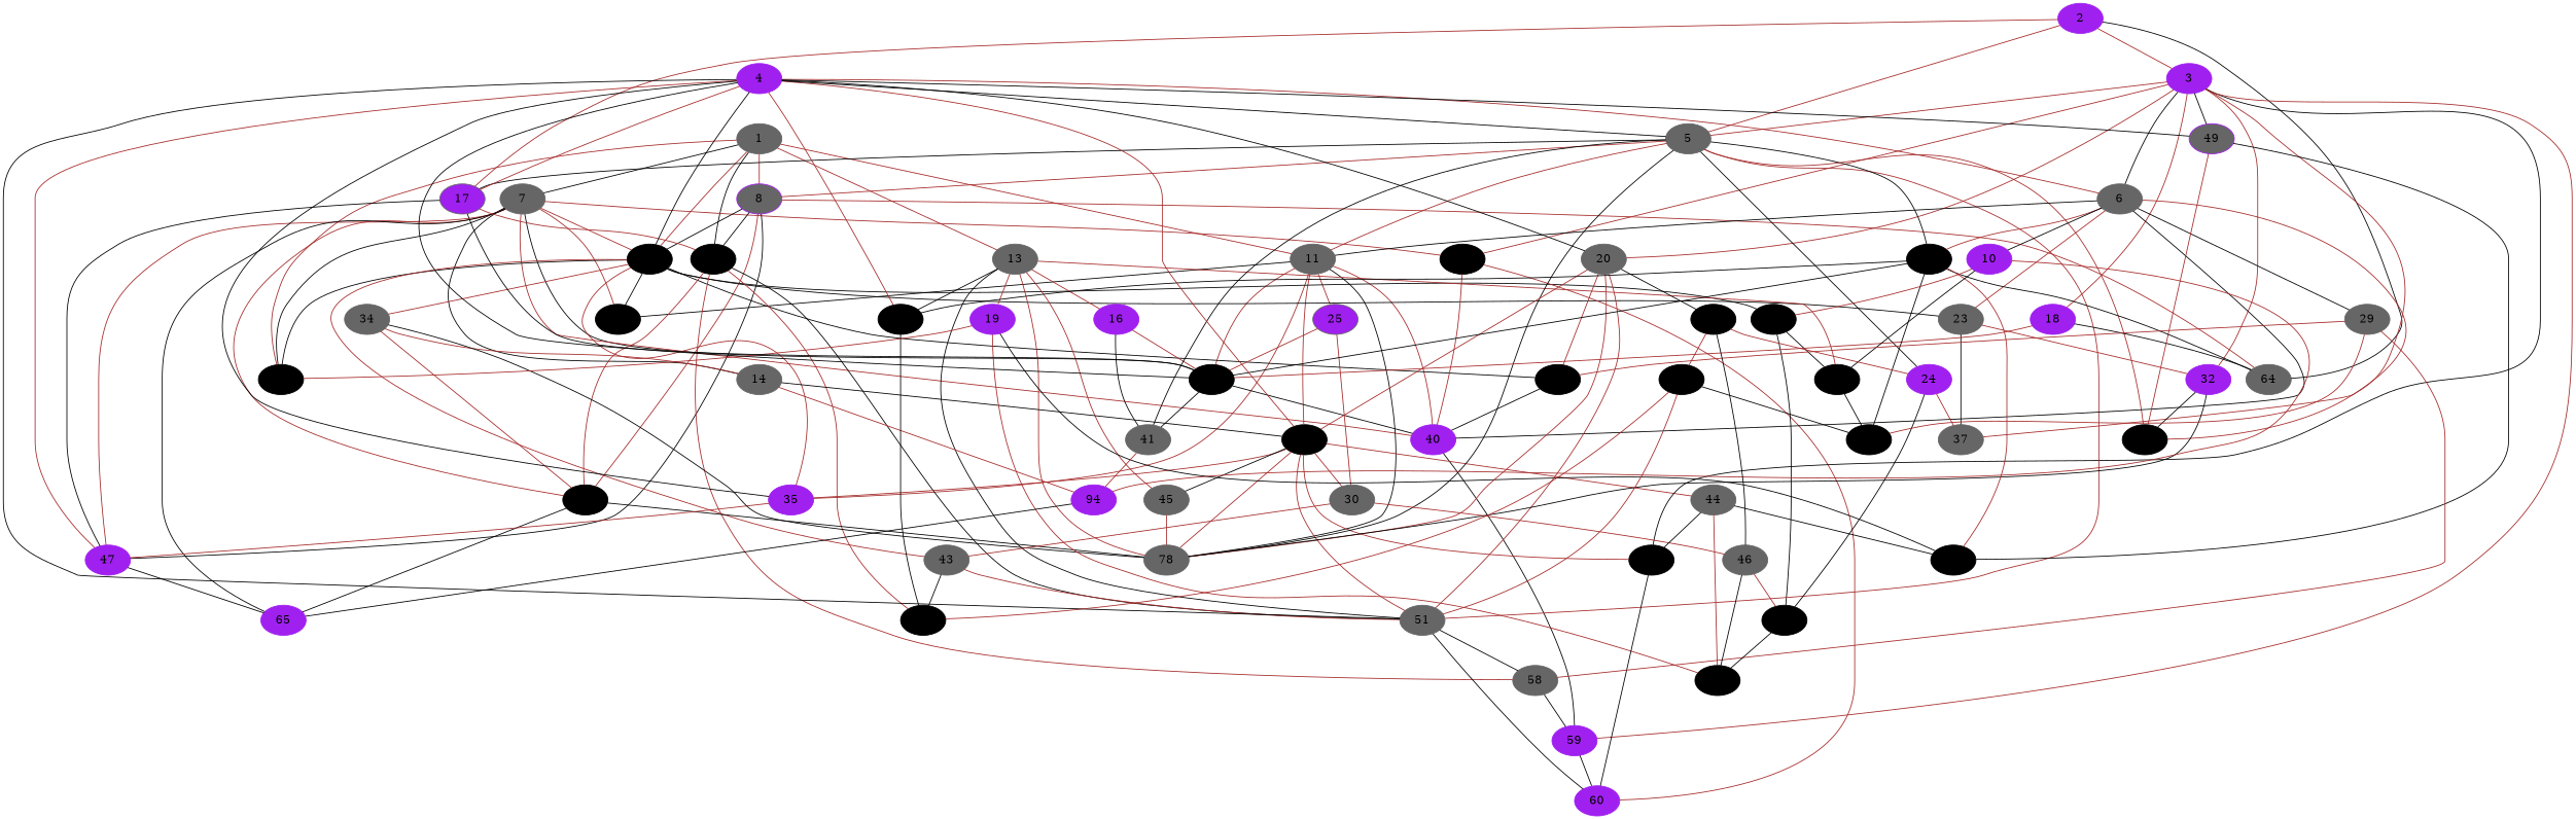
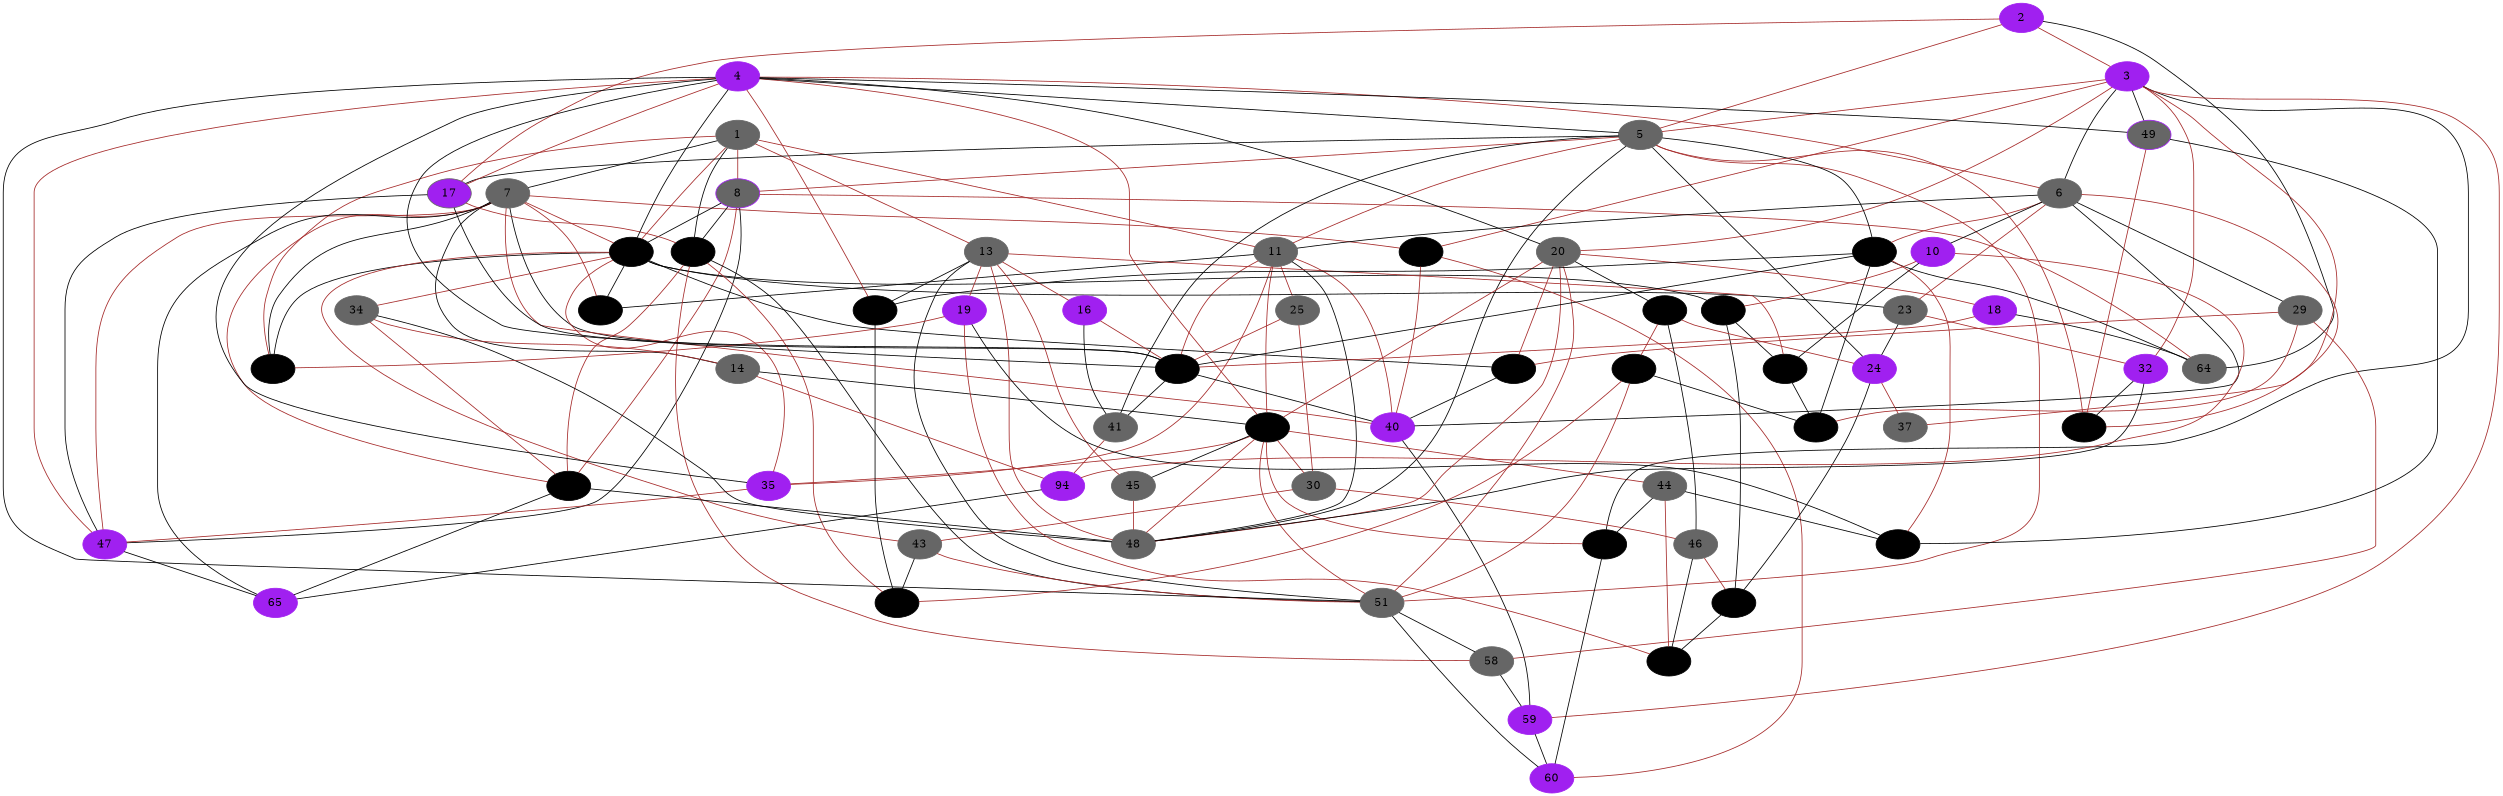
  graph {
    node [color=gray40 style=filled]
    edge [color=brown weight=1.0]
    1
    7
    8 [color=purple fillcolor=gray40]
    11
    12 [color=black]
    13
    31 [color=black]
    61 [color=black]
    28 [color=black]
    36 [color=black]
    47 [color=purple]
    40 [color=purple]
    14
    22 [color=black]
    42 [color=black]
    n16 [color=purple label=65]
    64
    26 [color=black]
    35 [color=purple]
-   48 [label=78]
-   25 [fillcolor=purple]
+   48
+   25
    23
    15 [color=black]
    34
    39 [color=black]
    43
    38 [color=black]
    51
    27 [color=black]
    16 [color=purple]
    19 [color=purple]
    45
    58
    50 [color=black]
    2 [color=purple]
    3 [color=purple]
    5
    17 [fillcolor=purple]
    6
    18 [color=purple]
    20
    32 [color=purple]
    37
    49 [color=purple fillcolor=gray40]
    56 [color=black]
    59 [color=purple]
    9 [color=black]
    24 [color=purple]
    41
    53 [color=black]
    10 [color=purple]
    29
    21 [color=black]
    60 [color=purple]
    57 [color=black]
    4 [color=purple]
    30
    44
    63 [color=black]
    52 [color=black]
    n61 [color=purple label=94]
    62 [color=black]
    33 [color=black]
    46
    1 -- 7 [color=black]
    1 -- 8 [weight=2.0]
    1 -- 11
    1 -- 12
    1 -- 13 [weight=2.0]
    1 -- 31 [color=black]
    1 -- 61
    7 -- 12
    7 -- 61 [color=black]
    7 -- 28
    7 -- 36 [color=black]
    7 -- 47
    7 -- 40
    7 -- 14 [color=black weight=2.0]
    7 -- 22
    7 -- 42
    7 -- n16 [color=black]
    8 -- 12 [color=black]
    8 -- 31 [color=black weight=2.0]
    8 -- 47 [color=black]
    8 -- 42
    8 -- 64
    11 -- 36
    11 -- 40 [weight=2.0]
    11 -- 22 [color=black weight=2.0]
    11 -- 26
    11 -- 35
    11 -- 48 [color=black]
    11 -- 25
    12 -- 61 [color=black]
    12 -- 22 [color=black]
    12 -- 35
    12 -- 23 [color=black]
    12 -- 15 [color=black]
    12 -- 34
    12 -- 39 [color=black]
    12 -- 43
    13 -- 48
    13 -- 38 [color=black]
    13 -- 51 [color=black]
    13 -- 27
    13 -- 16 [weight=2.0]
    13 -- 19
    13 -- 45
    31 -- 42
    31 -- 51 [color=black]
    31 -- 58
    31 -- 50
    28 -- 40
    28 -- 60
    36 -- 40 [color=black]
    36 -- 41 [color=black]
    47 -- n16 [color=black]
    40 -- 59 [color=black]
    14 -- 26 [color=black]
    14 -- n61
    42 -- n16 [color=black]
    42 -- 48 [color=black weight=3.0]
    26 -- 35
    26 -- 48
    26 -- 51
    26 -- 45 [color=black]
    26 -- 56
    26 -- 30
    26 -- 44
    35 -- 47
    25 -- 36 [weight=2.0]
    25 -- 30
    23 -- 32
-   23 -- 37 [color=black]
+   23 -- 24 [color=black]
    15 -- 27 [color=black]
    15 -- 52 [color=black]
    34 -- 14
    34 -- 42
    34 -- 48 [color=black]
    39 -- 40 [color=black]
    43 -- 51
    43 -- 50 [color=black]
    38 -- 50 [color=black]
    51 -- 58 [color=black]
    51 -- 60 [color=black]
    27 -- 63 [color=black]
    16 -- 36
    16 -- 41 [color=black]
    19 -- 61
    19 -- 57 [color=black]
    19 -- 62
    45 -- 48 [weight=2.0]
    58 -- 59 [color=black]
    2 -- 64 [color=black]
    2 -- 3
    2 -- 5
    2 -- 17
    3 -- 28
    3 -- 5
    3 -- 6 [color=black]
-   3 -- 18
+   20 -- 18
    3 -- 20
    3 -- 32
    3 -- 37 [weight=2.0]
    3 -- 49 [color=black]
    3 -- 56 [color=black]
    3 -- 59
    5 -- 8
    5 -- 11
    5 -- 48 [color=black]
    5 -- 51
    5 -- 17 [color=black]
    5 -- 9 [color=black]
    5 -- 24 [color=black]
    5 -- 41 [color=black]
    5 -- 53
    17 -- 31
    17 -- 36 [color=black]
    17 -- 47 [color=black]
    6 -- 11 [color=black]
    6 -- 40 [color=black]
    6 -- 23
    6 -- 9 [weight=2.0]
    6 -- 53
    6 -- 10 [color=black]
    6 -- 29 [color=black]
    18 -- 36 [weight=2.0]
    18 -- 64 [color=black]
    20 -- 26 [weight=2.0]
    20 -- 48
    20 -- 39
    20 -- 51
    20 -- 21 [color=black]
    32 -- 48 [color=black]
    32 -- 53 [color=black]
    49 -- 53
    49 -- 57 [color=black]
    56 -- 60 [color=black]
    59 -- 60 [color=black]
    9 -- 36 [color=black]
    9 -- 64 [color=black]
    9 -- 38 [color=black]
    9 -- 57
    9 -- 63 [color=black]
    24 -- 37
    24 -- 52 [color=black]
    41 -- n61
    10 -- 15
    10 -- 27 [color=black]
    10 -- n61
    29 -- 39
    29 -- 58
    29 -- 63
    21 -- 24
    21 -- 33
    21 -- 46 [color=black]
    4 -- 12 [color=black]
    4 -- 36 [color=black]
    4 -- 47
    4 -- 26
    4 -- 35 [color=black]
    4 -- 38
    4 -- 51 [color=black]
    4 -- 5 [color=black]
    4 -- 17
    4 -- 6
    4 -- 20 [color=black]
    4 -- 49 [color=black]
    30 -- 43
    30 -- 46
    44 -- 56 [color=black]
    44 -- 57 [color=black]
    44 -- 62
    52 -- 62 [color=black]
    n61 -- n16 [color=black]
    33 -- 51
    33 -- 50
    33 -- 63 [color=black]
    46 -- 52
    46 -- 62 [color=black]
  }
